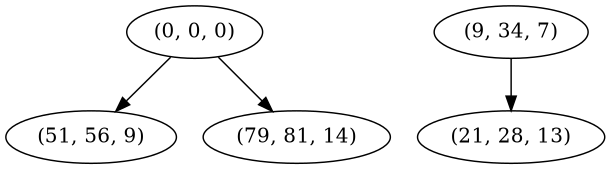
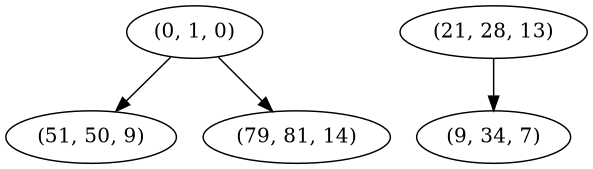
  digraph {
-   "(0, 0, 0)"
-   "(51, 56, 9)"
+   "(0, 0, 0)" [label="(0, 1, 0)"]
+   "(51, 56, 9)" [label="(51, 50, 9)"]
    n3 [label="(79, 81, 14)"]
    "(9, 34, 7)"
    "(21, 28, 13)"
    "(0, 0, 0)" -> "(51, 56, 9)"
    "(0, 0, 0)" -> n3
-   "(9, 34, 7)" -> "(21, 28, 13)"
+   "(21, 28, 13)" -> "(9, 34, 7)"
  }
